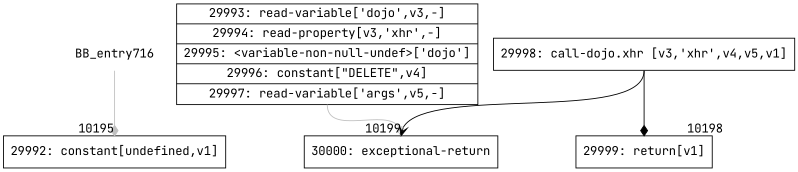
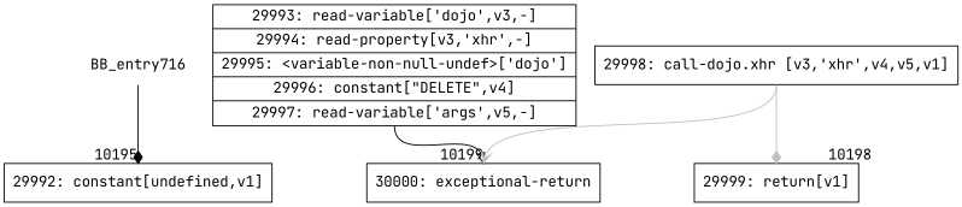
  digraph {
    fontname="JetBrains Mono"
    rankdir=TD
    node [fontname="JetBrains Mono" shape=record]
    edge [arrowhead=diamond fontname="JetBrains Mono" headport=n tailport=s]
    n1 [label=BB_entry716 shape=none]
    n2 [label="{29992: constant[undefined,v1]}"]
    n3 [label="{29993: read-variable['dojo',v3,-]|29994: read-property[v3,'xhr',-]|29995: \<variable-non-null-undef\>['dojo']|29996: constant[\"DELETE\",v4]|29997: read-variable['args',v5,-]}"]
    n4 [label="{30000: exceptional-return}"]
    n5 [label="{29998: call-dojo.xhr [v3,'xhr',v4,v5,v1]}"]
    n6 [label="{29999: return[v1]}"]
-   n1 -> n2 [headlabel="    10195" color=gray]
-   n3 -> n4 [arrowhead=onormal color=gray headlabel="      10199"]
-   n5 -> n4 [arrowhead=vee color=black]
-   n5 -> n6 [headlabel="      10198"]
+   n1 -> n2 [headlabel="    10195"]
+   n3 -> n4 [arrowhead=onormal color=black headlabel="      10199"]
+   n5 -> n4 [arrowhead=vee color=gray]
+   n5 -> n6 [headlabel="      10198" color=gray]
  }
